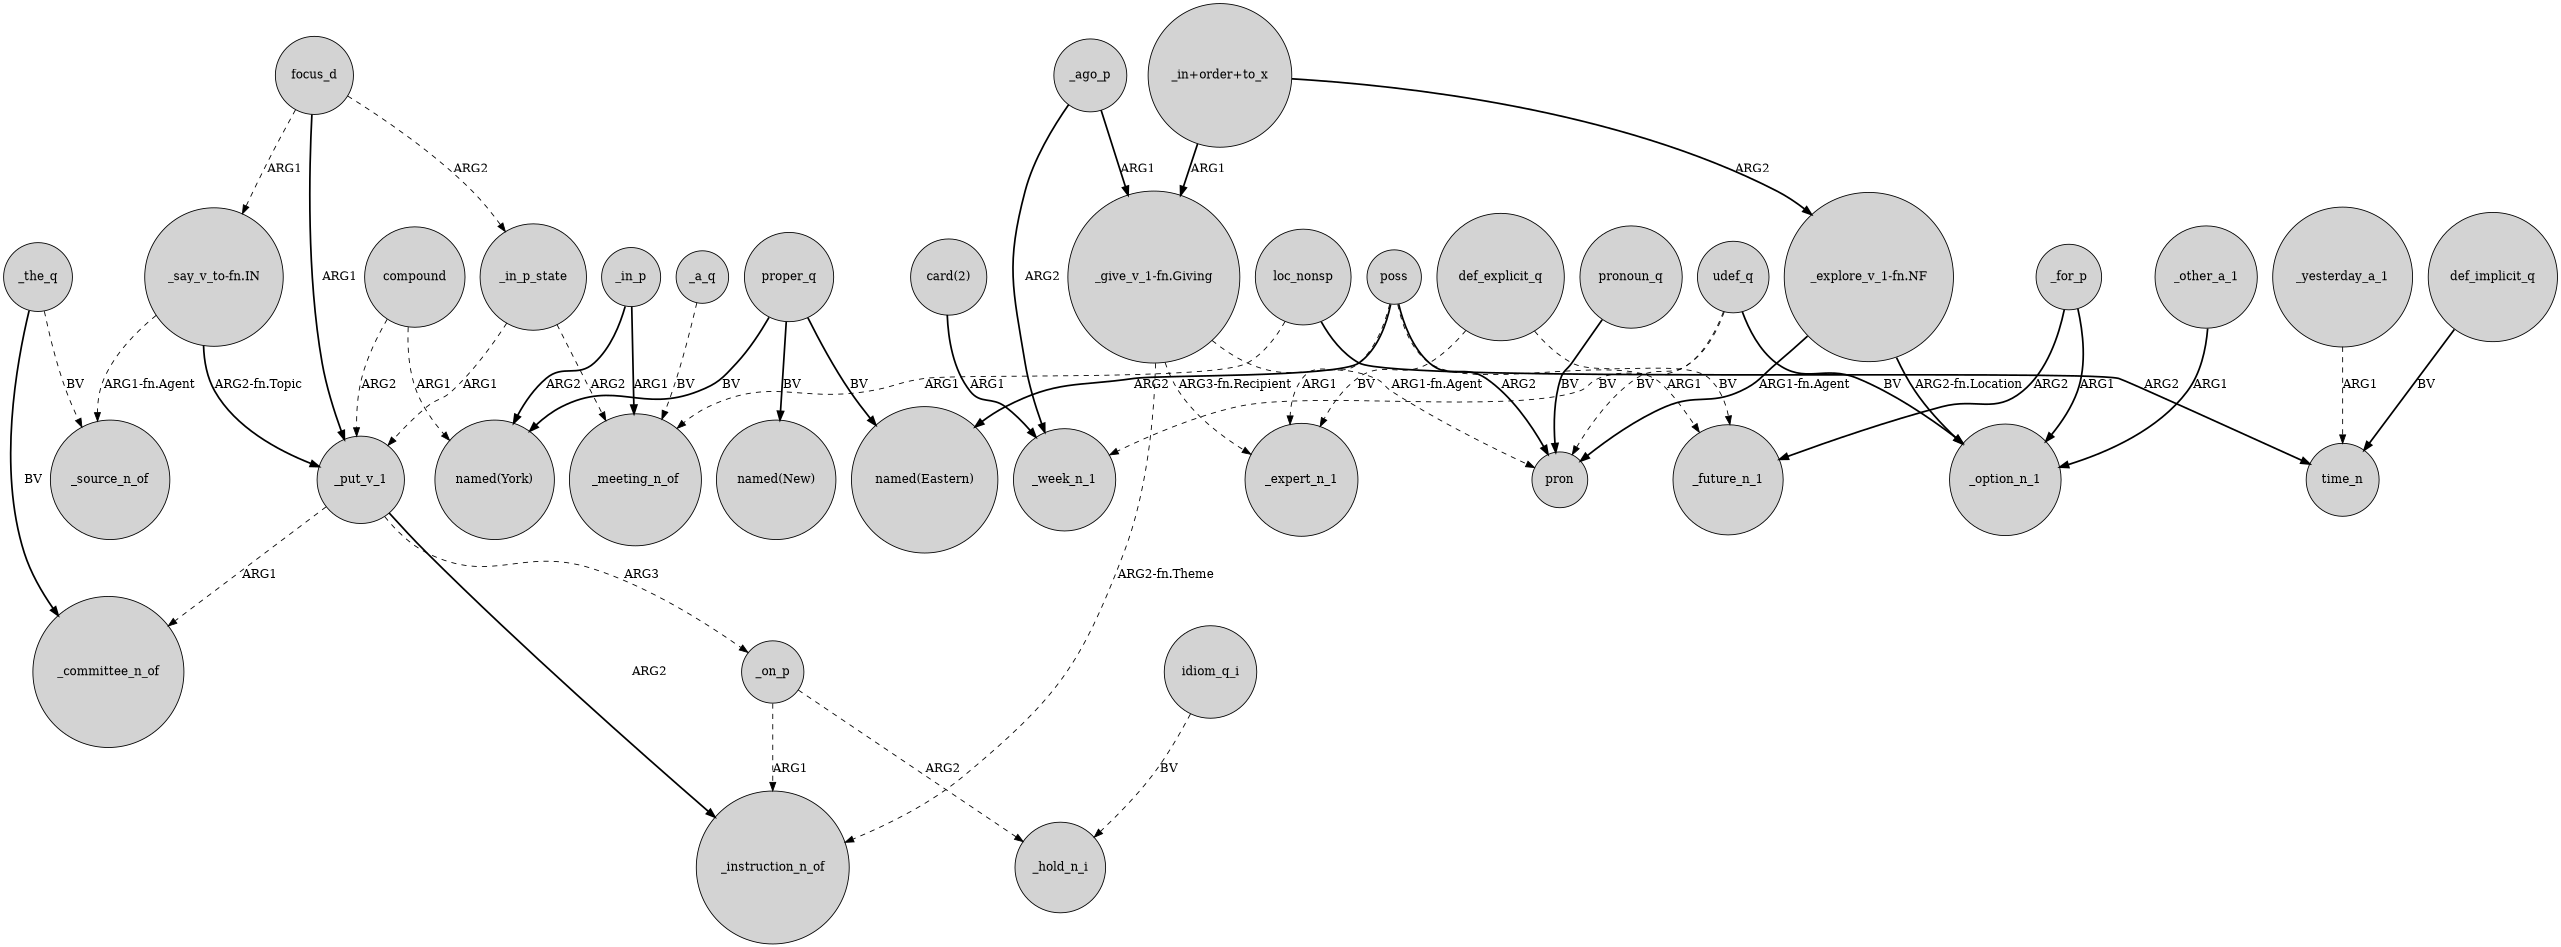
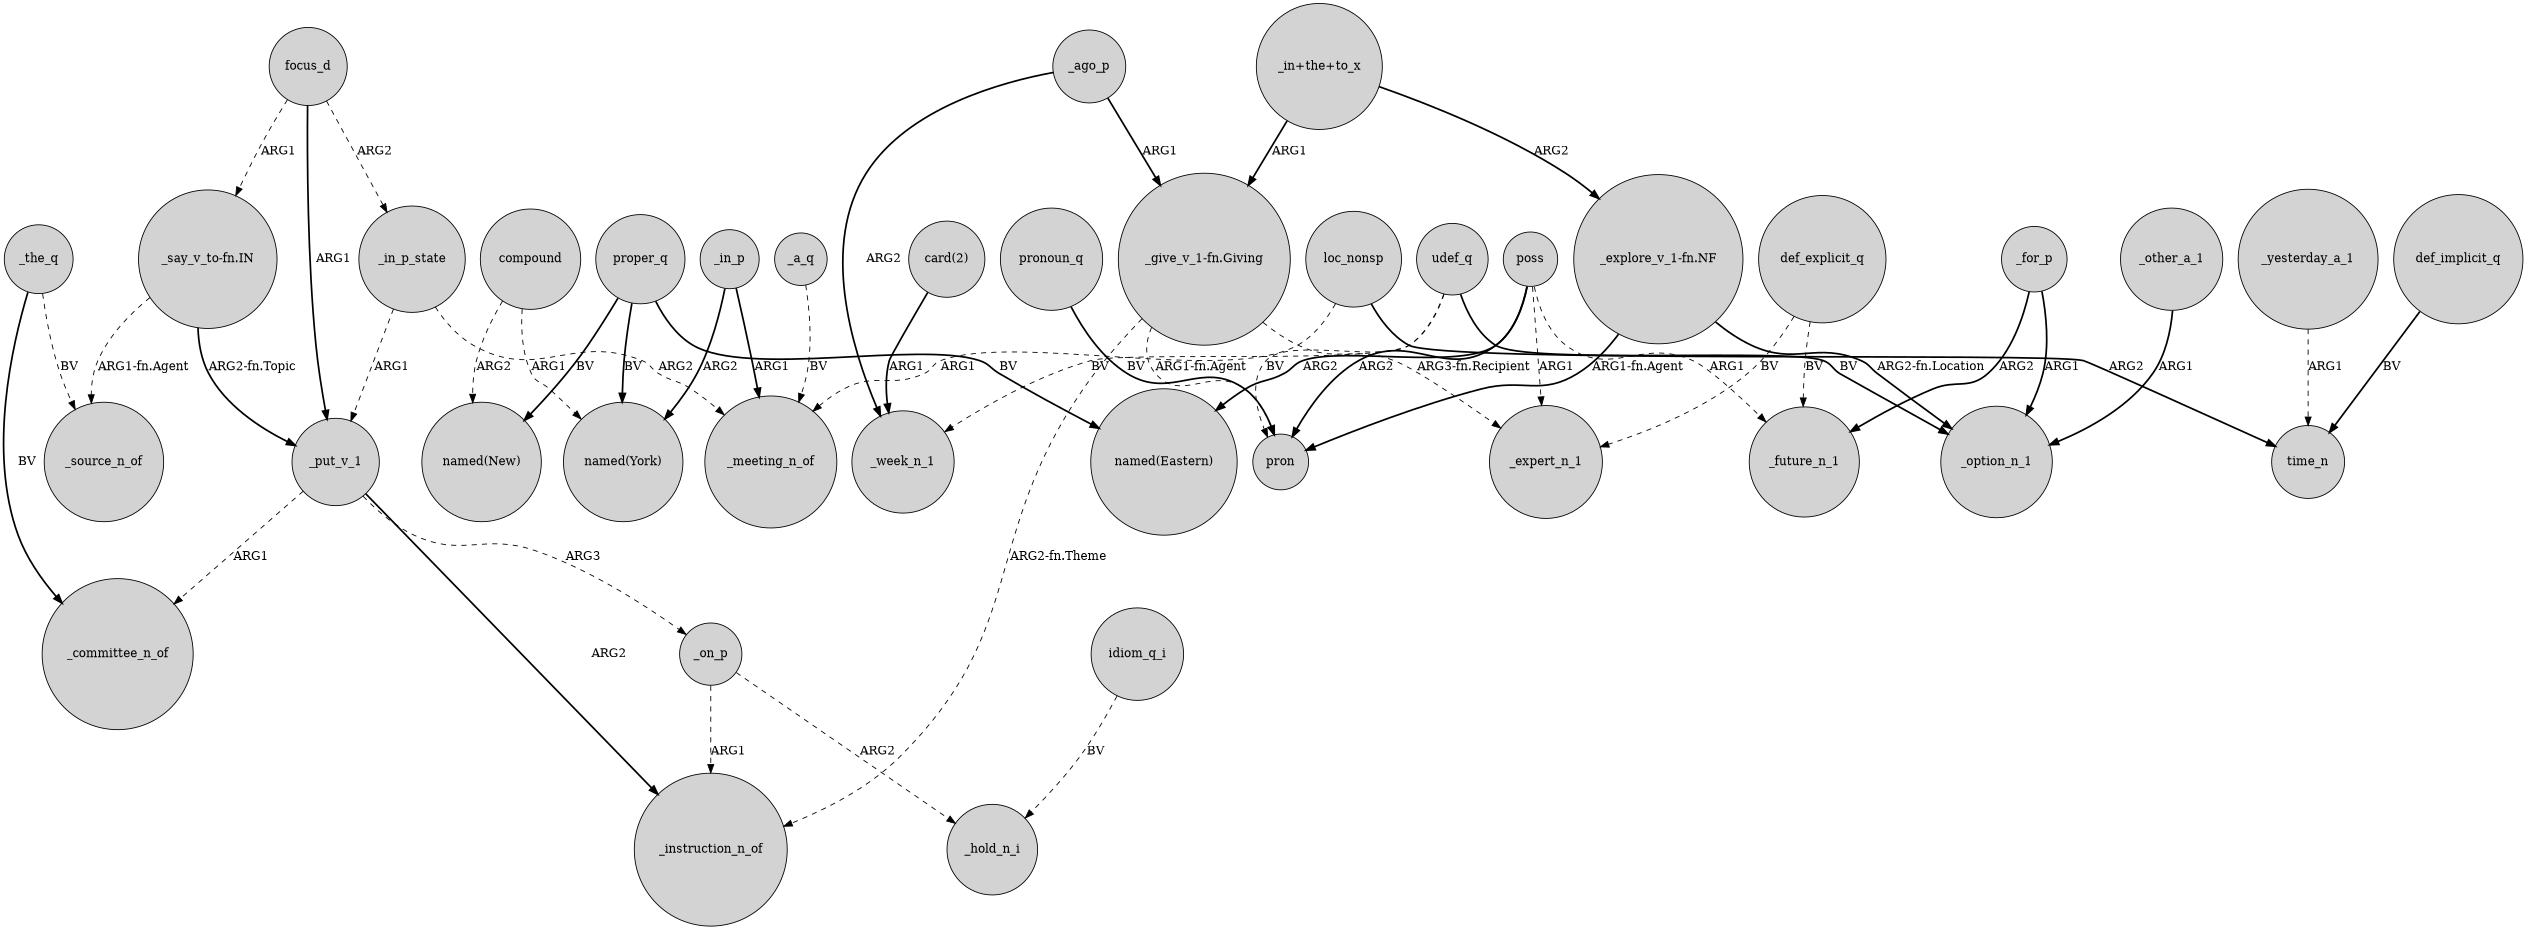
  digraph {
    node [shape=circle style=filled]
    edge [style=dashed]
    "_give_v_1-fn.Giving"
    _instruction_n_of
    pron
    _expert_n_1
    _yesterday_a_1
    time_n
    compound
    "named(New)"
    "named(York)"
    poss
    "named(Eastern)"
    _future_n_1
    _in_p
    _meeting_n_of
    udef_q
    _option_n_1
    _week_n_1
    _in_p_state
    _put_v_1
    _committee_n_of
    _on_p
    _hold_n_i
    _ago_p
    proper_q
    focus_d
    "_say_v_to-fn.IN"
    _source_n_of
    def_explicit_q
    "_explore_v_1-fn.NF"
    _the_q
    "card(2)"
    _a_q
    loc_nonsp
    _for_p
    pronoun_q
    _other_a_1
-   "_in+order+to_x"
+   "_in+order+to_x" [label="_in+the+to_x"]
    idiom_q_i
    def_implicit_q
    "_give_v_1-fn.Giving" -> _instruction_n_of [label="ARG2-fn.Theme"]
    "_give_v_1-fn.Giving" -> pron [label="ARG1-fn.Agent"]
    "_give_v_1-fn.Giving" -> _expert_n_1 [label="ARG3-fn.Recipient"]
    _yesterday_a_1 -> time_n [label=ARG1]
-   compound -> _put_v_1 [label=ARG2]
+   compound -> "named(New)" [label=ARG2]
    compound -> "named(York)" [label=ARG1]
    poss -> pron [label=ARG2 style=bold]
    poss -> _expert_n_1 [label=ARG1]
    poss -> "named(Eastern)" [label=ARG2 style=bold]
    poss -> _future_n_1 [label=ARG1]
    _in_p -> "named(York)" [label=ARG2 style=bold]
    _in_p -> _meeting_n_of [label=ARG1 style=bold]
    udef_q -> pron [label=BV]
    udef_q -> _option_n_1 [label=BV style=bold]
    udef_q -> _week_n_1 [label=BV]
    _in_p_state -> _meeting_n_of [label=ARG2]
    _in_p_state -> _put_v_1 [label=ARG1]
    _put_v_1 -> _instruction_n_of [label=ARG2 style=bold]
    _put_v_1 -> _committee_n_of [label=ARG1]
    _put_v_1 -> _on_p [label=ARG3]
    _on_p -> _instruction_n_of [label=ARG1]
    _on_p -> _hold_n_i [label=ARG2]
    _ago_p -> "_give_v_1-fn.Giving" [label=ARG1 style=bold]
    _ago_p -> _week_n_1 [label=ARG2 style=bold]
    proper_q -> "named(New)" [label=BV style=bold]
    proper_q -> "named(York)" [label=BV style=bold]
    proper_q -> "named(Eastern)" [label=BV style=bold]
    focus_d -> _in_p_state [label=ARG2]
    focus_d -> _put_v_1 [label=ARG1 style=bold]
    focus_d -> "_say_v_to-fn.IN" [label=ARG1]
    "_say_v_to-fn.IN" -> _put_v_1 [label="ARG2-fn.Topic" style=bold]
    "_say_v_to-fn.IN" -> _source_n_of [label="ARG1-fn.Agent"]
    def_explicit_q -> _expert_n_1 [label=BV]
    def_explicit_q -> _future_n_1 [label=BV]
    "_explore_v_1-fn.NF" -> pron [label="ARG1-fn.Agent" style=bold]
    "_explore_v_1-fn.NF" -> _option_n_1 [label="ARG2-fn.Location" style=bold]
    _the_q -> _committee_n_of [label=BV style=bold]
    _the_q -> _source_n_of [label=BV]
    "card(2)" -> _week_n_1 [label=ARG1 style=bold]
    _a_q -> _meeting_n_of [label=BV]
    loc_nonsp -> time_n [label=ARG2 style=bold]
    loc_nonsp -> _meeting_n_of [label=ARG1]
    _for_p -> _future_n_1 [label=ARG2 style=bold]
    _for_p -> _option_n_1 [label=ARG1 style=bold]
    pronoun_q -> pron [label=BV style=bold]
    _other_a_1 -> _option_n_1 [label=ARG1 style=bold]
    "_in+order+to_x" -> "_give_v_1-fn.Giving" [label=ARG1 style=bold]
    "_in+order+to_x" -> "_explore_v_1-fn.NF" [label=ARG2 style=bold]
    idiom_q_i -> _hold_n_i [label=BV]
    def_implicit_q -> time_n [label=BV style=bold]
  }
